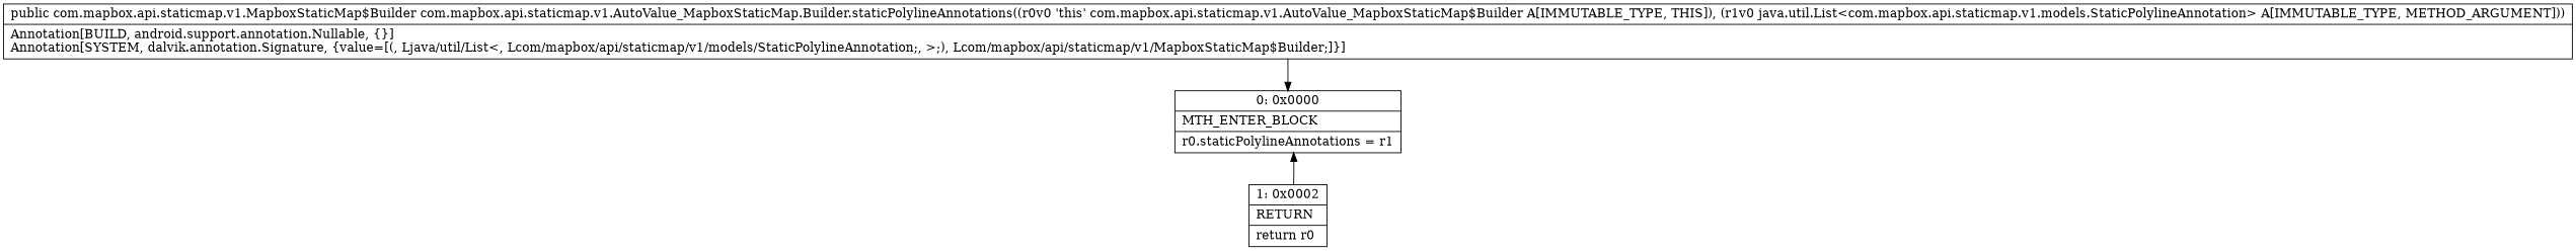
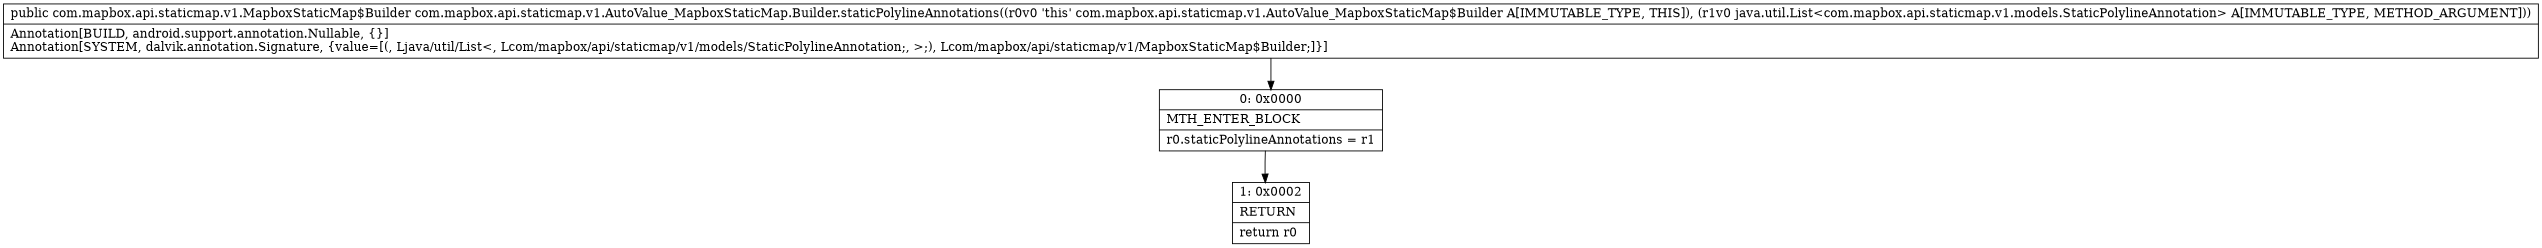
  digraph {
    node [shape=record]
    n1 [label="{0\:\ 0x0000|MTH_ENTER_BLOCK\l|r0.staticPolylineAnnotations = r1\l}"]
    n2 [label="{1\:\ 0x0002|RETURN\l|return r0\l}"]
    n3 [label="{public com.mapbox.api.staticmap.v1.MapboxStaticMap$Builder com.mapbox.api.staticmap.v1.AutoValue_MapboxStaticMap.Builder.staticPolylineAnnotations((r0v0 'this' com.mapbox.api.staticmap.v1.AutoValue_MapboxStaticMap$Builder A[IMMUTABLE_TYPE, THIS]), (r1v0 java.util.List\<com.mapbox.api.staticmap.v1.models.StaticPolylineAnnotation\> A[IMMUTABLE_TYPE, METHOD_ARGUMENT]))  | Annotation[BUILD, android.support.annotation.Nullable, \{\}]\lAnnotation[SYSTEM, dalvik.annotation.Signature, \{value=[(, Ljava\/util\/List\<, Lcom\/mapbox\/api\/staticmap\/v1\/models\/StaticPolylineAnnotation;, \>;), Lcom\/mapbox\/api\/staticmap\/v1\/MapboxStaticMap$Builder;]\}]\l}"]
-   n2 -> n1
+   n1 -> n2
    n3 -> n1
  }
